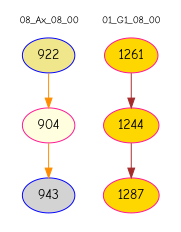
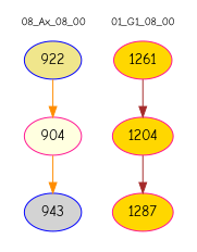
  digraph {
    fontname="Comic Neue"
    node [color=deeppink fillcolor=gold fontname="Comic Neue" style=filled]
    edge [color=darkorange fontname="Comic Neue"]
    n1 [color=blue fillcolor=khaki label=922]
    n2 [fillcolor=lightyellow label=904]
    n3 [color=blue fillcolor=lightgrey label=943]
    n4 [label=1261]
-   n5 [label=1244]
+   n5 [label=1204]
    n6 [label=1287]
    subgraph cluster_1 {
      color=white
      fontsize=10
      label="08_Ax_08_00"
      n1
      n2
      n3
    }
    subgraph cluster_2 {
      color=white
      fontsize=10
      label="01_G1_08_00"
      n4
      n5
      n6
    }
    n1 -> n2
    n2 -> n3
    n4 -> n5 [color=brown]
    n5 -> n6 [color=brown]
  }
